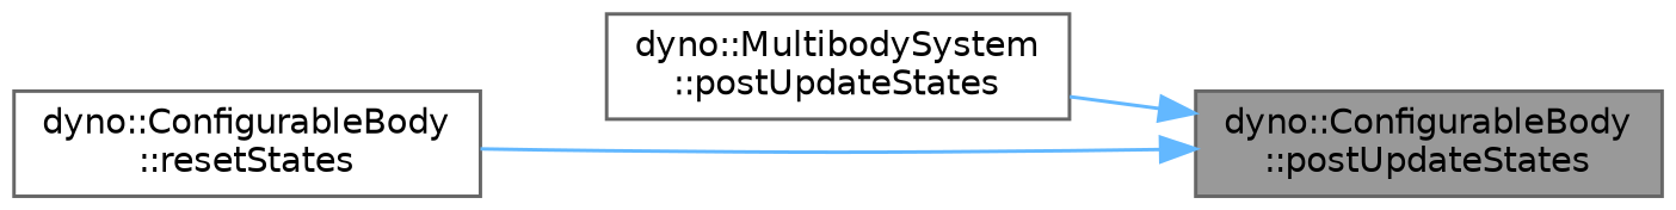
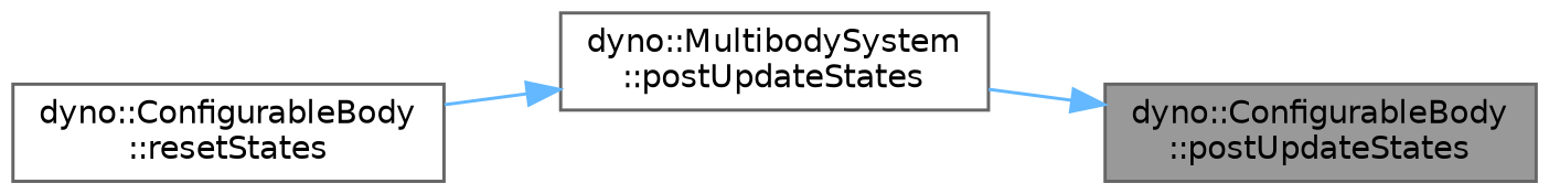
  digraph {
    rankdir=RL
    node [color=grey40 fillcolor=white fontname=Helvetica fontsize=10 shape=box style=filled]
    edge [color=steelblue1 dir=back fontname=Helvetica fontsize=10 labelfontname=Helvetica labelfontsize=10 style=solid]
    n1 [color=gray40 fillcolor=grey60 fontcolor=black height=0.2 label="dyno::ConfigurableBody\l::postUpdateStates" width=0.4]
    n2 [height=0.2 label="dyno::MultibodySystem\l::postUpdateStates" width=0.4]
    n3 [height=0.2 label="dyno::ConfigurableBody\l::resetStates" width=0.4]
    n1 -> n2
-   n1 -> n3
+   n2 -> n3
  }
